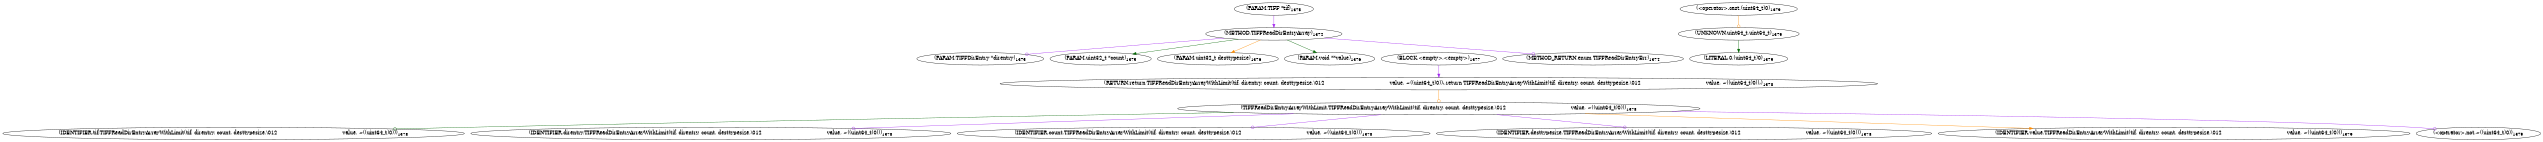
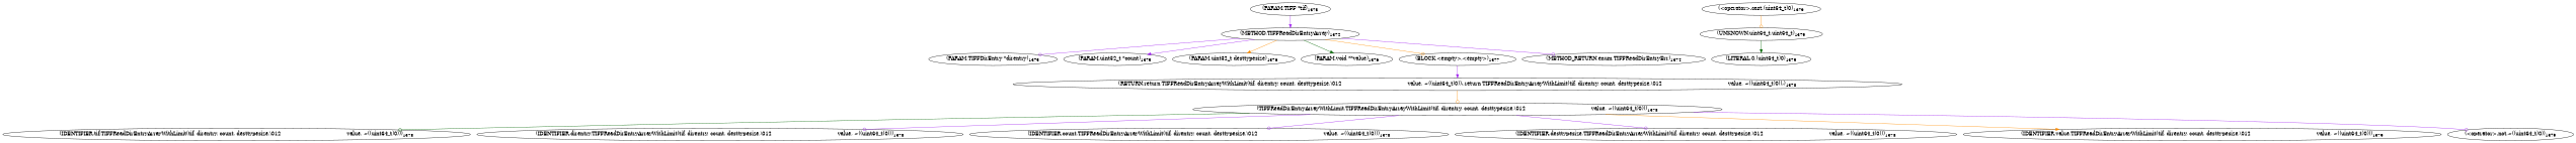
  digraph {
    edge [arrowhead=odot color=purple]
    n1 [label=<(METHOD,TIFFReadDirEntryArray)<SUB>1374</SUB>>]
    n2 [label=<(PARAM,TIFFDirEntry *direntry)<SUB>1375</SUB>>]
    n3 [label=<(PARAM,uint32_t *count)<SUB>1375</SUB>>]
    n4 [label=<(PARAM,uint32_t desttypesize)<SUB>1376</SUB>>]
    n5 [label=<(PARAM,void **value)<SUB>1376</SUB>>]
    n6 [label=<(BLOCK,&lt;empty&gt;,&lt;empty&gt;)<SUB>1377</SUB>>]
    n7 [label=<(METHOD_RETURN,enum TIFFReadDirEntryErr)<SUB>1374</SUB>>]
    n8 [label=<(PARAM,TIFF *tif)<SUB>1375</SUB>>]
    n9 [label=<(RETURN,return TIFFReadDirEntryArrayWithLimit(tif, direntry, count, desttypesize,\012                                          value, ~((uint64_t)0));,return TIFFReadDirEntryArrayWithLimit(tif, direntry, count, desttypesize,\012                                          value, ~((uint64_t)0));)<SUB>1378</SUB>>]
    n10 [label=<(TIFFReadDirEntryArrayWithLimit,TIFFReadDirEntryArrayWithLimit(tif, direntry, count, desttypesize,\012                                          value, ~((uint64_t)0)))<SUB>1378</SUB>>]
    n11 [label=<(IDENTIFIER,tif,TIFFReadDirEntryArrayWithLimit(tif, direntry, count, desttypesize,\012                                          value, ~((uint64_t)0)))<SUB>1378</SUB>>]
    n12 [label=<(IDENTIFIER,direntry,TIFFReadDirEntryArrayWithLimit(tif, direntry, count, desttypesize,\012                                          value, ~((uint64_t)0)))<SUB>1378</SUB>>]
    n13 [label=<(IDENTIFIER,count,TIFFReadDirEntryArrayWithLimit(tif, direntry, count, desttypesize,\012                                          value, ~((uint64_t)0)))<SUB>1378</SUB>>]
    n14 [label=<(IDENTIFIER,desttypesize,TIFFReadDirEntryArrayWithLimit(tif, direntry, count, desttypesize,\012                                          value, ~((uint64_t)0)))<SUB>1378</SUB>>]
    n15 [label=<(IDENTIFIER,value,TIFFReadDirEntryArrayWithLimit(tif, direntry, count, desttypesize,\012                                          value, ~((uint64_t)0)))<SUB>1379</SUB>>]
    n16 [label=<(&lt;operator&gt;.not,~((uint64_t)0))<SUB>1379</SUB>>]
    n17 [label=<(&lt;operator&gt;.cast,(uint64_t)0)<SUB>1379</SUB>>]
    n18 [label=<(UNKNOWN,uint64_t,uint64_t)<SUB>1379</SUB>>]
    n19 [label=<(LITERAL,0,(uint64_t)0)<SUB>1379</SUB>>]
    n1 -> n2
-   n1 -> n3 [arrowhead=normal color=darkgreen]
+   n1 -> n3 [arrowhead=normal]
    n1 -> n4 [arrowhead=normal color=darkorange]
    n1 -> n5 [arrowhead=normal color=darkgreen]
+   n1 -> n6 [color=darkorange]
    n1 -> n7
    n6 -> n9 [arrowhead=normal]
    n8 -> n1 [arrowhead=normal]
    n9 -> n10 [color=darkorange]
    n10 -> n11 [color=darkgreen]
    n10 -> n12
    n10 -> n13
    n10 -> n14
    n10 -> n15 [arrowhead=normal color=darkorange]
    n10 -> n16
    n17 -> n18 [color=darkorange]
    n18 -> n19 [arrowhead=normal color=darkgreen]
  }
